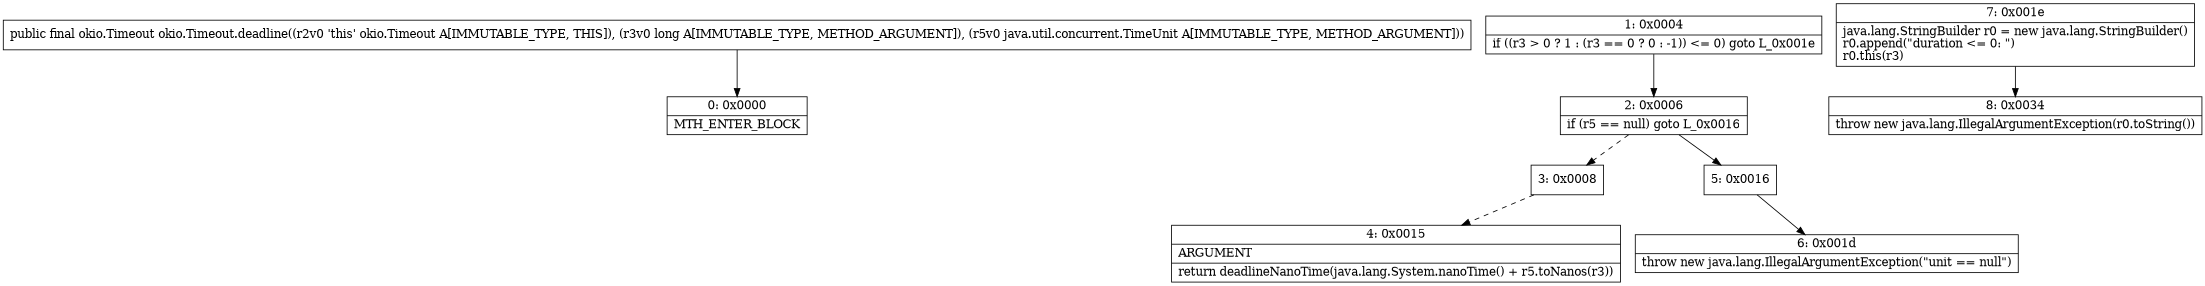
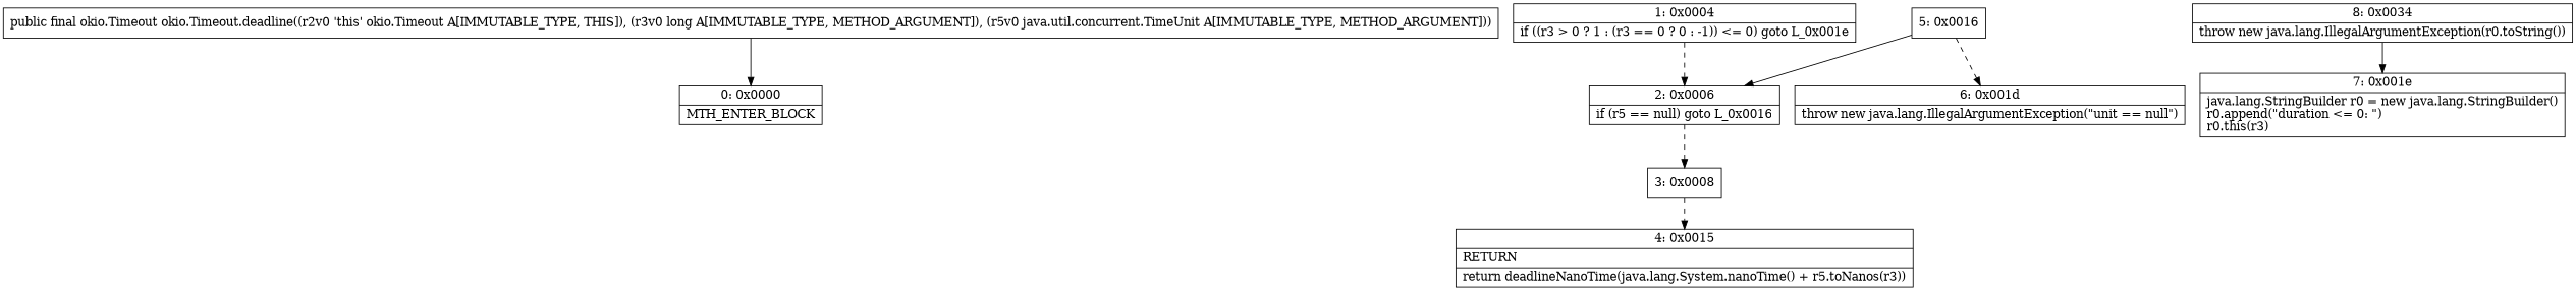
  digraph {
    node [shape=record]
    n1 [label="{0\:\ 0x0000|MTH_ENTER_BLOCK\l}"]
    n2 [label="{1\:\ 0x0004|if ((r3 \> 0 ? 1 : (r3 == 0 ? 0 : \-1)) \<= 0) goto L_0x001e\l}"]
    n3 [label="{2\:\ 0x0006|if (r5 == null) goto L_0x0016\l}"]
    n4 [label="{3\:\ 0x0008}"]
    n5 [label="{5\:\ 0x0016}"]
    n6 [label="{7\:\ 0x001e|java.lang.StringBuilder r0 = new java.lang.StringBuilder()\lr0.append(\"duration \<= 0: \")\lr0.this(r3)\l}"]
    n7 [label="{8\:\ 0x0034|throw new java.lang.IllegalArgumentException(r0.toString())\l}"]
-   n8 [label="{4\:\ 0x0015|ARGUMENT\l|return deadlineNanoTime(java.lang.System.nanoTime() + r5.toNanos(r3))\l}"]
+   n8 [label="{4\:\ 0x0015|RETURN\l|return deadlineNanoTime(java.lang.System.nanoTime() + r5.toNanos(r3))\l}"]
    n9 [label="{6\:\ 0x001d|throw new java.lang.IllegalArgumentException(\"unit == null\")\l}"]
    n10 [label="{public final okio.Timeout okio.Timeout.deadline((r2v0 'this' okio.Timeout A[IMMUTABLE_TYPE, THIS]), (r3v0 long A[IMMUTABLE_TYPE, METHOD_ARGUMENT]), (r5v0 java.util.concurrent.TimeUnit A[IMMUTABLE_TYPE, METHOD_ARGUMENT])) }"]
-   n2 -> n3 [style=solid]
+   n2 -> n3 [style=dashed]
    n3 -> n4 [style=dashed]
-   n3 -> n5
+   n5 -> n3
    n4 -> n8 [style=dashed]
-   n5 -> n9
-   n6 -> n7
+   n5 -> n9 [style=dashed]
+   n7 -> n6
    n10 -> n1
  }
